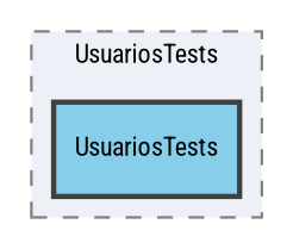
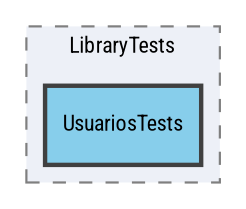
  digraph {
    compound=true
    fontname="Roboto Condensed"
    n1 [color=grey25 fillcolor=skyblue fontname="Roboto Condensed" fontsize=10 label=UsuariosTests shape=box style="filled,bold,"]
    subgraph cluster_1 {
      bgcolor="#edf0f7"
      fontsize=10
-     label=UsuariosTests
+     label=LibraryTests
      pencolor=grey50
      style="filled,dashed,"
      n1
    }
  }
